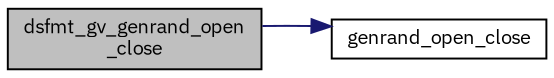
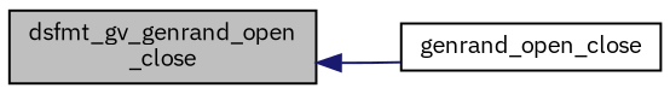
  digraph {
    rankdir=LR
    fontname="IBM Plex Sans"
    node [color=black fontname="IBM Plex Sans" fontsize=10 shape=record style=filled]
    n1 [fillcolor=grey75 fontcolor=black height=0.2 label="dsfmt_gv_genrand_open\l_close" width=0.4]
    n2 [fillcolor=white height=0.2 label=genrand_open_close width=0.4]
-   n2 -> n1 [color=midnightblue dir=back fontname="IBM Plex Sans" fontsize=10 labelfontname=Helvetica labelfontsize=10 style=solid]
+   n1 -> n2 [color=midnightblue dir=back fontname="IBM Plex Sans" fontsize=10 labelfontname=Helvetica labelfontsize=10 style=solid]
  }
